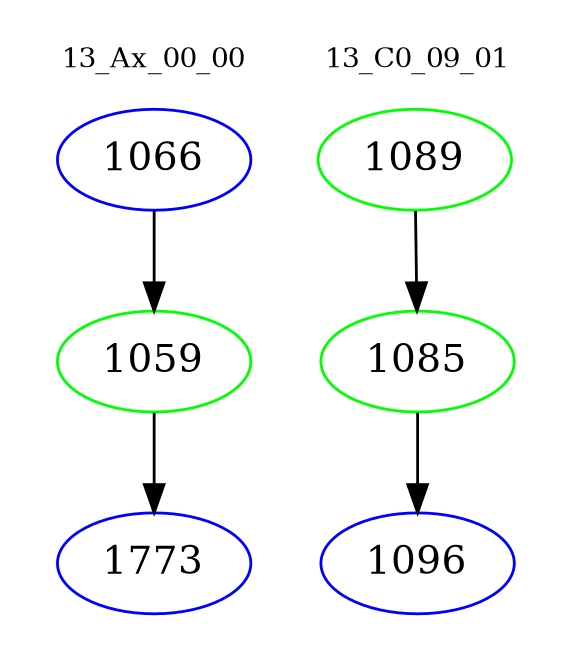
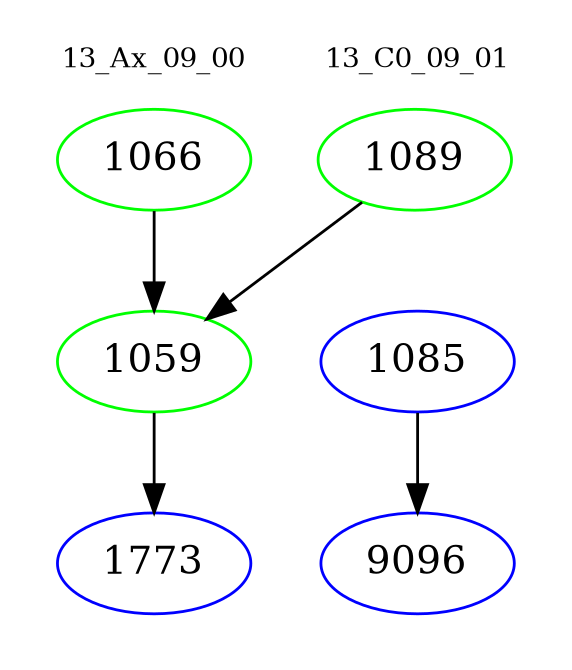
  digraph {
    node [color=blue]
    edge [color=black]
-   n1 [label=1066]
+   n1 [color=green label=1066]
    n2 [color=green label=1059]
    n3 [label=1773]
    n4 [color=green label=1089]
-   n5 [color=green label=1085]
-   n6 [label=1096]
+   n5 [label=1085]
+   n6 [label=9096]
    subgraph cluster_1 {
      color=white
      fontsize=10
-     label="13_Ax_00_00"
+     label="13_Ax_09_00"
      n1
      n2
      n3
    }
    subgraph cluster_2 {
      color=white
      fontsize=10
      label="13_C0_09_01"
      n4
      n5
      n6
    }
    n1 -> n2
    n2 -> n3
-   n4 -> n5
+   n4 -> n2
    n5 -> n6
  }
